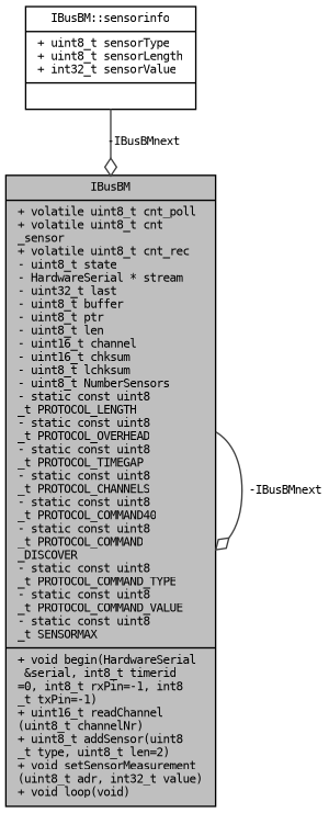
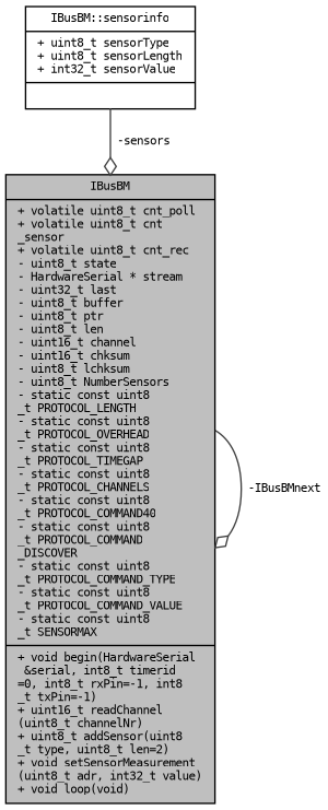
  digraph {
    node [color=black fontname=DejaVuSansMono fontsize=8 shape=record]
    edge [arrowhead=odiamond color=grey25 fontname=DejaVuSansMono fontsize=8 labelfontname=DejaVuSansMono labelfontsize=8 style=solid]
    n1 [fillcolor=grey75 fontcolor=black height=0.2 label="{IBusBM\n|+ volatile uint8_t cnt_poll\l+ volatile uint8_t cnt\l_sensor\l+ volatile uint8_t cnt_rec\l- uint8_t state\l- HardwareSerial * stream\l- uint32_t last\l- uint8_t buffer\l- uint8_t ptr\l- uint8_t len\l- uint16_t channel\l- uint16_t chksum\l- uint8_t lchksum\l- uint8_t NumberSensors\l- static const uint8\l_t PROTOCOL_LENGTH\l- static const uint8\l_t PROTOCOL_OVERHEAD\l- static const uint8\l_t PROTOCOL_TIMEGAP\l- static const uint8\l_t PROTOCOL_CHANNELS\l- static const uint8\l_t PROTOCOL_COMMAND40\l- static const uint8\l_t PROTOCOL_COMMAND\l_DISCOVER\l- static const uint8\l_t PROTOCOL_COMMAND_TYPE\l- static const uint8\l_t PROTOCOL_COMMAND_VALUE\l- static const uint8\l_t SENSORMAX\l|+ void begin(HardwareSerial\l &serial, int8_t timerid\l=0, int8_t rxPin=-1, int8\l_t txPin=-1)\l+ uint16_t readChannel\l(uint8_t channelNr)\l+ uint8_t addSensor(uint8\l_t type, uint8_t len=2)\l+ void setSensorMeasurement\l(uint8_t adr, int32_t value)\l+ void loop(void)\l}" style=filled width=0.4]
    n2 [height=0.2 label="{IBusBM::sensorinfo\n|+ uint8_t sensorType\l+ uint8_t sensorLength\l+ int32_t sensorValue\l|}" width=0.4]
    n1 -> n1 [label=" -IBusBMnext"]
-   n2 -> n1 [label=" -IBusBMnext"]
+   n2 -> n1 [label=" -sensors"]
  }
